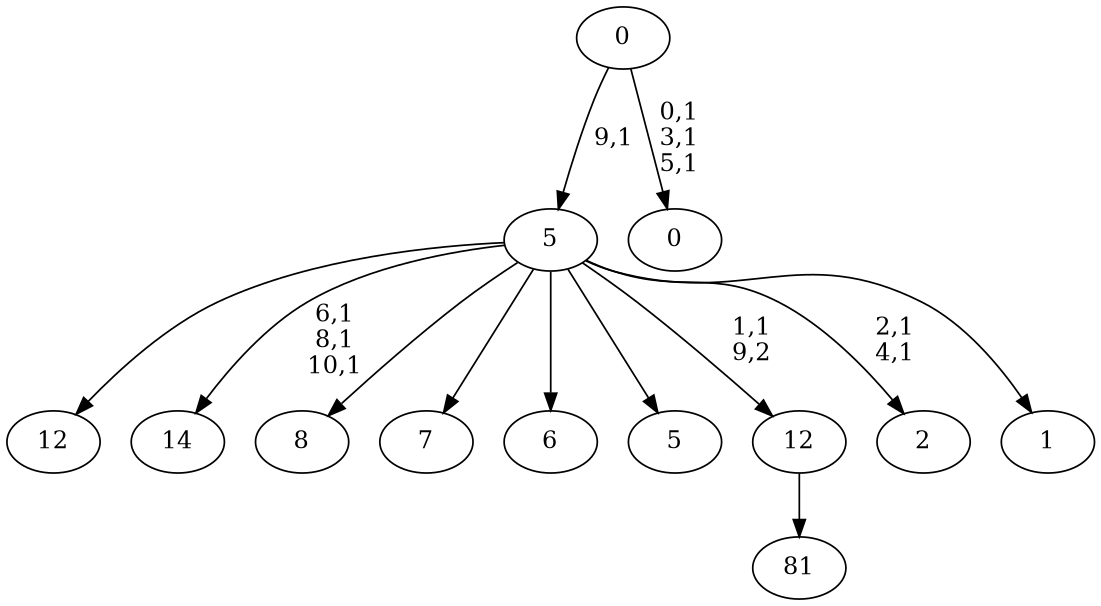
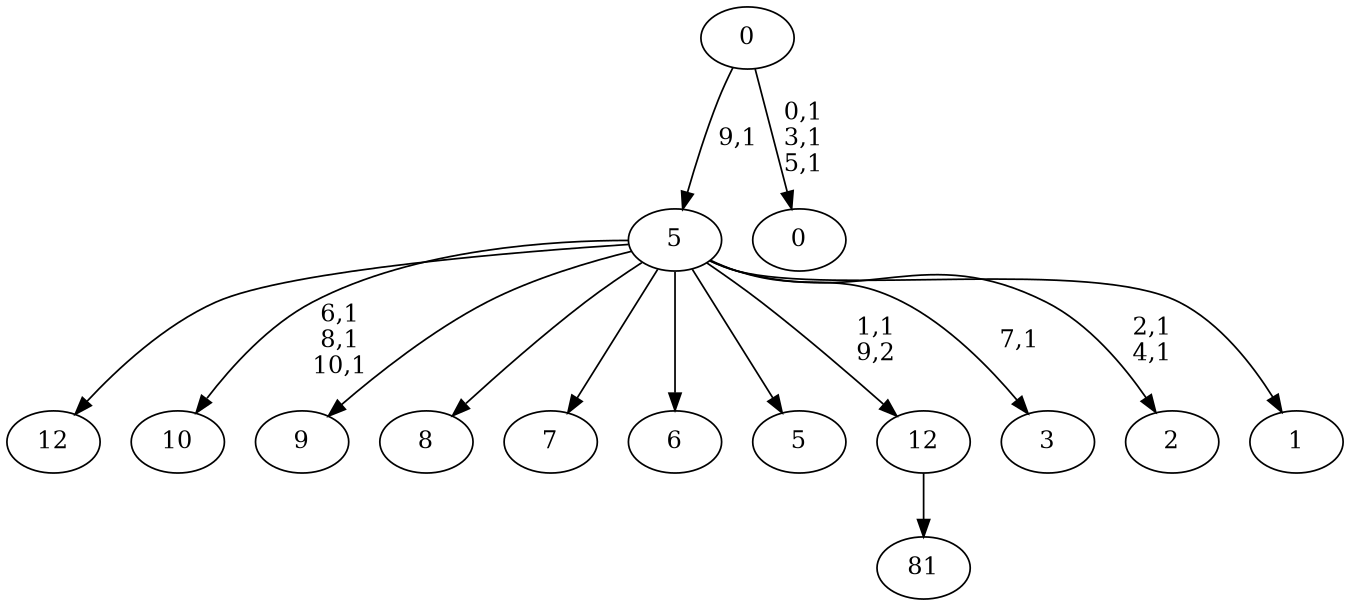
  digraph {
    n1 [label=12]
    n2 [label=81]
-   n3 [label=14]
+   n3 [label=10]
+   n4 [label=9]
    n5 [label=8]
    n6 [label=7]
    n7 [label=6]
    n8 [label=5]
    12
+   n10 [label=3]
    n11 [label=2]
    n12 [label=1]
    5
    n14 [label=0]
    0
    12 -> n2
    5 -> n1
    5 -> n3 [label="6,1\n8,1\n10,1"]
+   5 -> n4
    5 -> n5
    5 -> n6
    5 -> n7
    5 -> n8
    5 -> 12 [label="1,1\n9,2"]
+   5 -> n10 [label="7,1"]
    5 -> n11 [label="2,1\n4,1"]
    5 -> n12
    0 -> 5 [label="9,1"]
    0 -> n14 [label="0,1\n3,1\n5,1"]
  }
